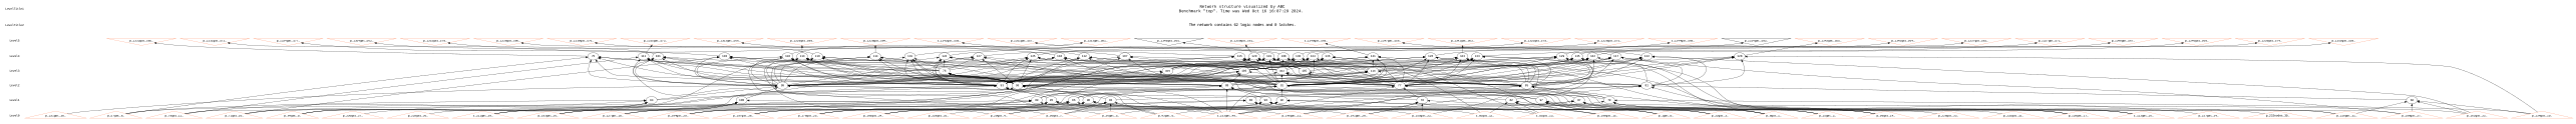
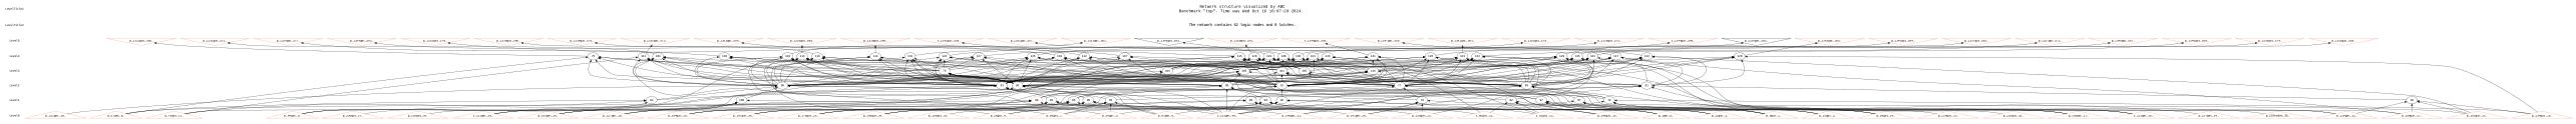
  digraph {
    fontname="Liberation Mono"
    node [fontname="Liberation Mono" shape=ellipse]
    edge [dir=back fontname="Liberation Mono" style=solid]
    LevelTitle1 [shape=plaintext]
    LevelTitle2 [shape=plaintext]
    Level5 [shape=plaintext]
    Level4 [shape=plaintext]
    Level3 [shape=plaintext]
    Level2 [shape=plaintext]
    Level1 [shape=plaintext]
    Level0 [shape=plaintext]
    n9 [fontsize=20 label="Network structure visualized by ABC\nBenchmark \"top\". Time was Wed Oct 16 16:07:29 2024. " shape=plaintext]
    n10 [fontsize=18 label="The network contains 62 logic nodes and 0 latches.\n" shape=plaintext]
    n11 [color=coral fillcolor=coral label=p_1332gat_585_ shape=invtriangle]
    n12 [color=coral fillcolor=coral label=p_1331gat_572_ shape=invtriangle]
    n13 [color=coral fillcolor=coral label=p_1334gat_577_ shape=invtriangle]
    n14 [color=coral fillcolor=coral label=p_1354gat_562_ shape=invtriangle]
    n15 [color=coral fillcolor=coral label=p_1352gat_570_ shape=invtriangle]
    n16 [color=coral fillcolor=coral label=p_1336gat_586_ shape=invtriangle]
    n17 [color=coral fillcolor=coral label=p_1330gat_576_ shape=invtriangle]
    n18 [color=coral fillcolor=coral label=p_1335gat_573_ shape=invtriangle]
    n19 [color=coral fillcolor=coral label=p_1353gat_566_ shape=invtriangle]
    n20 [color=coral fillcolor=coral label=p_1329gat_580_ shape=invtriangle]
    n21 [color=coral fillcolor=coral label=p_1328gat_584_ shape=invtriangle]
    n22 [color=coral fillcolor=coral label=p_1342gat_559_ shape=invtriangle]
    n23 [color=coral fillcolor=coral label=p_1351gat_557_ shape=invtriangle]
    n24 [color=coral fillcolor=coral label=p_1333gat_581_ shape=invtriangle]
    n25 [color=black fillcolor=coral label=p_1349gat_565_ shape=invtriangle]
    n26 [color=coral fillcolor=coral label=p_1350gat_561_ shape=invtriangle]
    n27 [color=coral fillcolor=coral label=p_1348gat_569_ shape=invtriangle]
    n28 [color=coral fillcolor=coral label=p_1347gat_556_ shape=invtriangle]
    n29 [color=coral fillcolor=coral label=p_1341gat_563_ shape=invtriangle]
    n30 [color=coral fillcolor=coral label=p_1325gat_579_ shape=invtriangle]
    n31 [color=coral fillcolor=coral label=p_1326gat_575_ shape=invtriangle]
    n32 [color=coral fillcolor=coral label=p_1344gat_568_ shape=invtriangle]
    n33 [color=black fillcolor=coral label=p_1324gat_583_ shape=invtriangle]
    n34 [color=coral fillcolor=coral label=p_1343gat_555_ shape=invtriangle]
    n35 [color=coral fillcolor=coral label=p_1345gat_564_ shape=invtriangle]
    n36 [color=coral fillcolor=coral label=p_1337gat_582_ shape=invtriangle]
    n37 [color=coral fillcolor=coral label=p_1327gat_571_ shape=invtriangle]
    n38 [color=coral fillcolor=coral label=p_1340gat_567_ shape=invtriangle]
    n39 [color=coral fillcolor=coral label=p_1346gat_560_ shape=invtriangle]
    n40 [color=coral fillcolor=coral label=p_1339gat_574_ shape=invtriangle]
    n41 [color=coral fillcolor=coral label=p_1355gat_558_ shape=invtriangle]
    n42 [label="75\n"]
    n43 [label="101\n"]
    n44 [label="103\n"]
    n45 [label="104\n"]
    n46 [label="107\n"]
    n47 [label="108\n"]
    n48 [label="110\n"]
    n49 [label="111\n"]
    n50 [label="112\n"]
    n51 [label="113\n"]
    n52 [label="114\n"]
    n53 [label="115\n"]
    n54 [label="117\n"]
    n55 [label="118\n"]
    n56 [label="119\n"]
    n57 [label="120\n"]
    n58 [label="121\n"]
    n59 [label="122\n"]
    n60 [label="123\n"]
    n61 [label="124\n"]
    n62 [label="125\n"]
    n63 [label="126\n"]
    n64 [label="127\n"]
    n65 [label="128\n"]
    n66 [label="129\n"]
    n67 [label="130\n"]
    n68 [label="131\n"]
    n69 [label="132\n"]
    n70 [label="133\n"]
    n71 [label="134\n"]
    n72 [label="135\n"]
    n73 [label="136\n"]
    n74 [label="76\n"]
    n75 [label="102\n"]
    n76 [label="105\n"]
    n77 [label="106\n"]
    n78 [label="109\n"]
    n79 [label="116\n"]
    n80 [label="77\n"]
    n81 [label="81\n"]
    n82 [label="85\n"]
    n83 [label="88\n"]
    n84 [label="91\n"]
    n85 [label="93\n"]
    n86 [label="96\n"]
    n87 [label="99\n"]
    n88 [label="78\n"]
    n89 [label="79\n"]
    n90 [label="80\n"]
    n91 [label="82\n"]
    n92 [label="83\n"]
    n93 [label="84\n"]
    n94 [label="86\n"]
    n95 [label="87\n"]
-   n96 [label="89\n"]
+   n96 [label="89\n" color=coral]
    n97 [label="90\n"]
    n98 [label="92\n"]
    n99 [label="94\n"]
    n100 [label="95\n"]
    n101 [label="97\n"]
    n102 [label="98\n"]
    n103 [label="100\n"]
    n104 [color=coral fillcolor=coral label=p_127gat_18_ shape=triangle]
    n105 [color=coral fillcolor=coral label=p_155gat_22_ shape=triangle]
    n106 [color=coral fillcolor=coral label=p_120gat_17_ shape=triangle]
    n107 [color=coral fillcolor=coral label=p_64gat_9_ shape=triangle]
    n108 [color=coral fillcolor=coral label=p_106gat_15_ shape=triangle]
    n109 [color=coral fillcolor=coral label=p_204gat_29_ shape=triangle]
    n110 [color=coral fillcolor=coral label=p_1gat_0_ shape=triangle]
    n111 [color=coral fillcolor=coral label=p_43gat_6_ shape=triangle]
    n112 [color=coral fillcolor=coral label=p_85gat_12_ shape=triangle]
    n113 [color=coral fillcolor=coral label=p_141gat_20_ shape=triangle]
    n114 [color=coral fillcolor=coral label=p_183gat_26_ shape=triangle]
    n115 [color=coral fillcolor=coral label=p_57gat_8_ shape=triangle]
    n116 [color=coral fillcolor=coral label=p_148gat_21_ shape=triangle]
    n117 [color=coral fillcolor=coral label=p_169gat_24_ shape=triangle]
    n118 [color=coral fillcolor=coral label=p_225gat_32_ shape=triangle]
    n119 [color=coral fillcolor=coral label=p_99gat_14_ shape=triangle]
    n120 [color=coral fillcolor=coral label=p_230gat_37_ shape=triangle]
    n121 [color=coral fillcolor=coral label=p_134gat_19_ shape=triangle]
    n122 [color=coral fillcolor=coral label=p_162gat_23_ shape=triangle]
    n123 [color=coral fillcolor=coral label=p_29gat_4_ shape=triangle]
    n124 [color=coral fillcolor=coral label=p_78gat_11_ shape=triangle]
    n125 [color=coral fillcolor=coral label=p_226gat_33_ shape=triangle]
    n126 [color=coral fillcolor=coral label=p_22gat_3_ shape=triangle]
    n127 [color=coral fillcolor=coral label=p_231gat_38_ shape=triangle]
    n128 [color=coral fillcolor=coral label=p_36gat_5_ shape=triangle]
    n129 [color=coral fillcolor=coral label=p_113gat_16_ shape=triangle]
    n130 [color=coral fillcolor=coral label=p_8gat_1_ shape=triangle]
    n131 [color=coral fillcolor=coral label=p_50gat_7_ shape=triangle]
    n132 [color=coral fillcolor=coral label=p_227gat_34_ shape=triangle]
    n133 [color=coral fillcolor=coral label=p_92gat_13_ shape=triangle]
    n134 [color=coral fillcolor=coral label=p_197gat_28_ shape=triangle]
    n135 [color=coral fillcolor=coral label=p_232nodes_39_ shape=triangle]
    n136 [color=coral fillcolor=coral label=p_233gat_40_ shape=triangle]
-   n137 [color=coral fillcolor=coral label=p_71gat_10_ shape=triangle]
    n138 [color=coral fillcolor=coral label=p_190gat_27_ shape=triangle]
    n139 [color=coral fillcolor=coral label=p_15gat_2_ shape=triangle]
    n140 [color=coral fillcolor=coral label=p_228gat_35_ shape=triangle]
    n141 [color=coral fillcolor=coral label=p_176gat_25_ shape=triangle]
    n142 [color=coral fillcolor=coral label=p_218gat_31_ shape=triangle]
    n143 [color=coral fillcolor=coral label=p_211gat_30_ shape=triangle]
    n144 [color=coral fillcolor=coral label=p_229gat_36_ shape=triangle]
    subgraph sub_1 {
      LevelTitle1
      LevelTitle2
      Level5
      Level4
      Level3
      Level2
      Level1
      Level0
    }
    subgraph sub_2 {
      rank=same
      LevelTitle1
      n9
    }
    subgraph sub_3 {
      rank=same
      LevelTitle2
      n10
    }
    subgraph sub_4 {
      rank=same
      Level5
      n11
      n12
      n13
      n14
      n15
      n16
      n17
      n18
      n19
      n20
      n21
      n22
      n23
      n24
      n25
      n26
      n27
      n28
      n29
      n30
      n31
      n32
      n33
      n34
      n35
      n36
      n37
      n38
      n39
      n40
      n41
    }
    subgraph sub_5 {
      rank=same
      Level4
      n42
      n43
      n44
      n45
      n46
      n47
      n48
      n49
      n50
      n51
      n52
      n53
      n54
      n55
      n56
      n57
      n58
      n59
      n60
      n61
      n62
      n63
      n64
      n65
      n66
      n67
      n68
      n69
      n70
      n71
      n72
      n73
    }
    subgraph sub_6 {
      rank=same
      Level3
      n74
      n75
      n76
      n77
      n78
      n79
    }
    subgraph sub_7 {
      rank=same
      Level2
      n80
      n81
      n82
      n83
      n84
      n85
      n86
      n87
    }
    subgraph sub_8 {
      rank=same
      Level1
      n88
      n89
      n90
      n91
      n92
      n93
      n94
      n95
      n96
      n97
      n98
      n99
      n100
      n101
      n102
      n103
    }
    subgraph sub_9 {
      rank=same
      Level0
      n104
      n105
      n106
      n107
      n108
      n109
      n110
      n111
      n112
      n113
      n114
      n115
      n116
      n117
      n118
      n119
      n120
      n121
      n122
      n123
      n124
      n125
      n126
      n127
      n128
      n129
      n130
      n131
      n132
      n133
      n134
      n135
      n136
-     n137
      n138
      n139
      n140
      n141
      n142
      n143
      n144
    }
    LevelTitle1 -> LevelTitle2 [style=invis]
    LevelTitle2 -> Level5 [style=invis]
    Level5 -> Level4 [style=invis]
    Level4 -> Level3 [style=invis]
    Level3 -> Level2 [style=invis]
    Level2 -> Level1 [style=invis]
    Level1 -> Level0 [style=invis]
    n9 -> n10 [style=invis]
    n10 -> n11 [style=invis]
    n10 -> n12 [style=invis]
    n10 -> n13 [style=invis]
    n10 -> n14 [style=invis]
    n10 -> n15 [style=invis]
    n10 -> n16 [style=invis]
    n10 -> n17 [style=invis]
    n10 -> n18 [style=invis]
    n10 -> n19 [style=invis]
    n10 -> n20 [style=invis]
    n10 -> n21 [style=invis]
    n10 -> n22 [style=invis]
    n10 -> n23 [style=invis]
    n10 -> n24 [style=invis]
    n10 -> n25 [style=invis]
    n10 -> n26 [style=invis]
    n10 -> n27 [style=invis]
    n10 -> n28 [style=invis]
    n10 -> n29 [style=invis]
    n10 -> n30 [style=invis]
    n10 -> n31 [style=invis]
    n10 -> n32 [style=invis]
    n10 -> n33 [style=invis]
    n10 -> n34 [style=invis]
    n10 -> n35 [style=invis]
    n10 -> n36 [style=invis]
    n10 -> n37 [style=invis]
    n10 -> n38 [style=invis]
    n10 -> n39 [style=invis]
    n10 -> n40 [style=invis]
    n10 -> n41 [style=invis]
    n11 -> n12 [style=invis]
    n11 -> n42
    n12 -> n13 [style=invis]
    n12 -> n43
    n13 -> n14 [style=invis]
    n13 -> n44
    n14 -> n15 [style=invis]
    n14 -> n45
    n15 -> n16 [style=invis]
    n15 -> n46
    n16 -> n17 [style=invis]
    n16 -> n47
    n17 -> n18 [style=invis]
    n17 -> n48
    n18 -> n19 [style=invis]
    n18 -> n49
    n19 -> n20 [style=invis]
    n19 -> n50
    n20 -> n21 [style=invis]
    n20 -> n51
    n21 -> n22 [style=invis]
    n21 -> n52
    n22 -> n23 [style=invis]
    n22 -> n53
    n23 -> n24 [style=invis]
    n23 -> n54
    n24 -> n25 [style=invis]
    n24 -> n55
    n25 -> n26 [style=invis]
    n25 -> n56
    n26 -> n27 [style=invis]
    n26 -> n57
    n27 -> n28 [style=invis]
    n27 -> n58
    n28 -> n29 [style=invis]
    n28 -> n59
    n29 -> n30 [style=invis]
    n29 -> n60
    n30 -> n31 [style=invis]
    n30 -> n61
    n31 -> n32 [style=invis]
    n31 -> n62
    n32 -> n33 [style=invis]
    n32 -> n63
    n33 -> n34 [style=invis]
    n33 -> n64
    n34 -> n35 [style=invis]
    n34 -> n65
    n35 -> n36 [style=invis]
    n35 -> n66
    n36 -> n37 [style=invis]
    n36 -> n67
    n37 -> n38 [style=invis]
    n37 -> n68
    n38 -> n39 [style=invis]
    n38 -> n69
    n39 -> n40 [style=invis]
    n39 -> n70
    n40 -> n41 [style=invis]
    n40 -> n71
    n41 -> n72
    n42 -> n74
    n42 -> n80
    n42 -> n85
    n42 -> n86
    n42 -> n87
    n42 -> n115
    n43 -> n75
    n43 -> n83
    n43 -> n85
    n43 -> n86
    n43 -> n87
    n43 -> n131
    n44 -> n74
    n44 -> n82
    n44 -> n85
    n44 -> n86
    n44 -> n87
-   n44 -> n137
    n45 -> n76
    n45 -> n77
    n45 -> n84
    n45 -> n87
    n45 -> n143
    n46 -> n76
    n46 -> n77
    n46 -> n84
    n46 -> n86
    n46 -> n134
    n47 -> n75
    n47 -> n78
    n47 -> n80
    n47 -> n85
    n47 -> n112
    n48 -> n75
    n48 -> n82
    n48 -> n85
    n48 -> n86
    n48 -> n87
    n48 -> n111
    n49 -> n74
    n49 -> n83
    n49 -> n85
    n49 -> n86
    n49 -> n87
    n49 -> n124
    n50 -> n76
    n50 -> n77
    n50 -> n84
    n50 -> n85
    n50 -> n109
    n51 -> n75
    n51 -> n84
    n51 -> n85
    n51 -> n86
    n51 -> n87
    n51 -> n128
    n52 -> n75
    n52 -> n80
    n52 -> n85
    n52 -> n86
    n52 -> n87
    n52 -> n123
    n53 -> n79
    n53 -> n80
    n53 -> n82
    n53 -> n84
    n53 -> n87
    n53 -> n104
    n54 -> n79
    n54 -> n80
    n54 -> n81
    n54 -> n82
    n54 -> n84
    n54 -> n138
    n55 -> n74
    n55 -> n84
    n55 -> n85
    n55 -> n86
    n55 -> n87
    n55 -> n107
    n56 -> n79
    n56 -> n80
    n56 -> n82
    n56 -> n84
    n56 -> n85
    n56 -> n141
    n57 -> n79
    n57 -> n80
    n57 -> n82
    n57 -> n84
    n57 -> n87
    n57 -> n114
    n58 -> n79
    n58 -> n80
    n58 -> n82
    n58 -> n84
    n58 -> n86
    n58 -> n117
    n59 -> n77
    n59 -> n80
    n59 -> n81
    n59 -> n82
    n59 -> n84
    n59 -> n122
    n60 -> n79
    n60 -> n80
    n60 -> n82
    n60 -> n84
    n60 -> n85
    n60 -> n106
    n61 -> n74
    n61 -> n84
    n61 -> n85
    n61 -> n86
    n61 -> n87
    n61 -> n130
    n62 -> n74
    n62 -> n82
    n62 -> n85
    n62 -> n86
    n62 -> n87
    n62 -> n139
    n63 -> n77
    n63 -> n80
    n63 -> n82
    n63 -> n84
    n63 -> n86
    n63 -> n113
    n64 -> n74
    n64 -> n80
    n64 -> n85
    n64 -> n86
    n64 -> n87
    n64 -> n110
    n65 -> n79
    n65 -> n80
    n65 -> n81
    n65 -> n82
    n65 -> n84
    n65 -> n121
    n66 -> n77
    n66 -> n80
    n66 -> n84
    n66 -> n85
    n66 -> n116
    n66 -> n130
    n67 -> n75
    n67 -> n78
    n67 -> n84
    n67 -> n85
    n67 -> n133
    n68 -> n74
    n68 -> n83
    n68 -> n85
    n68 -> n86
    n68 -> n87
    n68 -> n126
    n69 -> n79
    n69 -> n80
    n69 -> n82
    n69 -> n84
    n69 -> n86
    n69 -> n129
    n70 -> n77
    n70 -> n80
    n70 -> n82
    n70 -> n84
    n70 -> n87
    n70 -> n105
    n71 -> n75
    n71 -> n78
    n71 -> n83
    n71 -> n85
    n71 -> n108
    n72 -> n76
    n72 -> n77
    n72 -> n81
    n72 -> n84
    n72 -> n142
    n73 -> n75
    n73 -> n78
    n73 -> n82
    n73 -> n85
    n73 -> n119
    n74 -> n80
    n74 -> n82
    n74 -> n83
    n74 -> n84
    n74 -> n89
    n75 -> n80
    n75 -> n81
    n75 -> n82
    n75 -> n83
    n75 -> n84
    n76 -> n80
    n76 -> n82
    n77 -> n81
    n77 -> n83
    n77 -> n85
    n77 -> n86
    n77 -> n87
    n78 -> n86
    n78 -> n87
    n79 -> n81
    n79 -> n83
    n79 -> n85
    n79 -> n86
    n79 -> n87
    n80 -> n88
    n80 -> n89
    n80 -> n90
    n80 -> n118
    n80 -> n136
    n81 -> n91
    n81 -> n92
    n81 -> n93
    n81 -> n135
    n81 -> n136
    n82 -> n89
    n82 -> n94
    n82 -> n95
    n82 -> n132
    n82 -> n136
    n83 -> n88
    n83 -> n96
    n83 -> n97
    n83 -> n136
    n83 -> n140
    n84 -> n94
    n84 -> n96
    n84 -> n98
    n84 -> n125
    n84 -> n136
    n85 -> n91
    n85 -> n99
    n85 -> n100
    n85 -> n120
    n85 -> n136
    n86 -> n92
    n86 -> n101
    n86 -> n102
    n86 -> n136
    n86 -> n144
    n87 -> n99
    n87 -> n101
    n87 -> n103
    n87 -> n127
    n87 -> n136
    n88 -> n105
    n88 -> n113
    n88 -> n116
    n88 -> n122
    n89 -> n104
    n89 -> n106
    n89 -> n121
    n89 -> n129
    n90 -> n110
    n90 -> n112
    n90 -> n115
    n90 -> n123
    n91 -> n108
    n91 -> n112
    n91 -> n119
    n91 -> n133
    n92 -> n111
    n92 -> n123
    n92 -> n128
    n92 -> n131
    n93 -> n121
    n93 -> n122
    n93 -> n138
    n93 -> n142
    n94 -> n114
    n94 -> n117
    n94 -> n138
    n94 -> n141
    n95 -> n111
    n95 -> n119
-   n95 -> n137
    n95 -> n139
    n96 -> n109
    n96 -> n134
    n96 -> n142
    n96 -> n143
    n97 -> n108
    n97 -> n124
    n97 -> n126
    n97 -> n131
    n98 -> n107
    n98 -> n128
    n98 -> n130
    n98 -> n133
    n99 -> n107
    n99 -> n115
    n99 -> n124
-   n99 -> n137
    n100 -> n106
    n100 -> n109
    n100 -> n116
    n100 -> n141
    n101 -> n110
    n101 -> n126
    n101 -> n130
    n101 -> n139
    n102 -> n113
    n102 -> n117
    n102 -> n129
    n102 -> n134
    n103 -> n104
    n103 -> n105
    n103 -> n114
    n103 -> n143
  }
